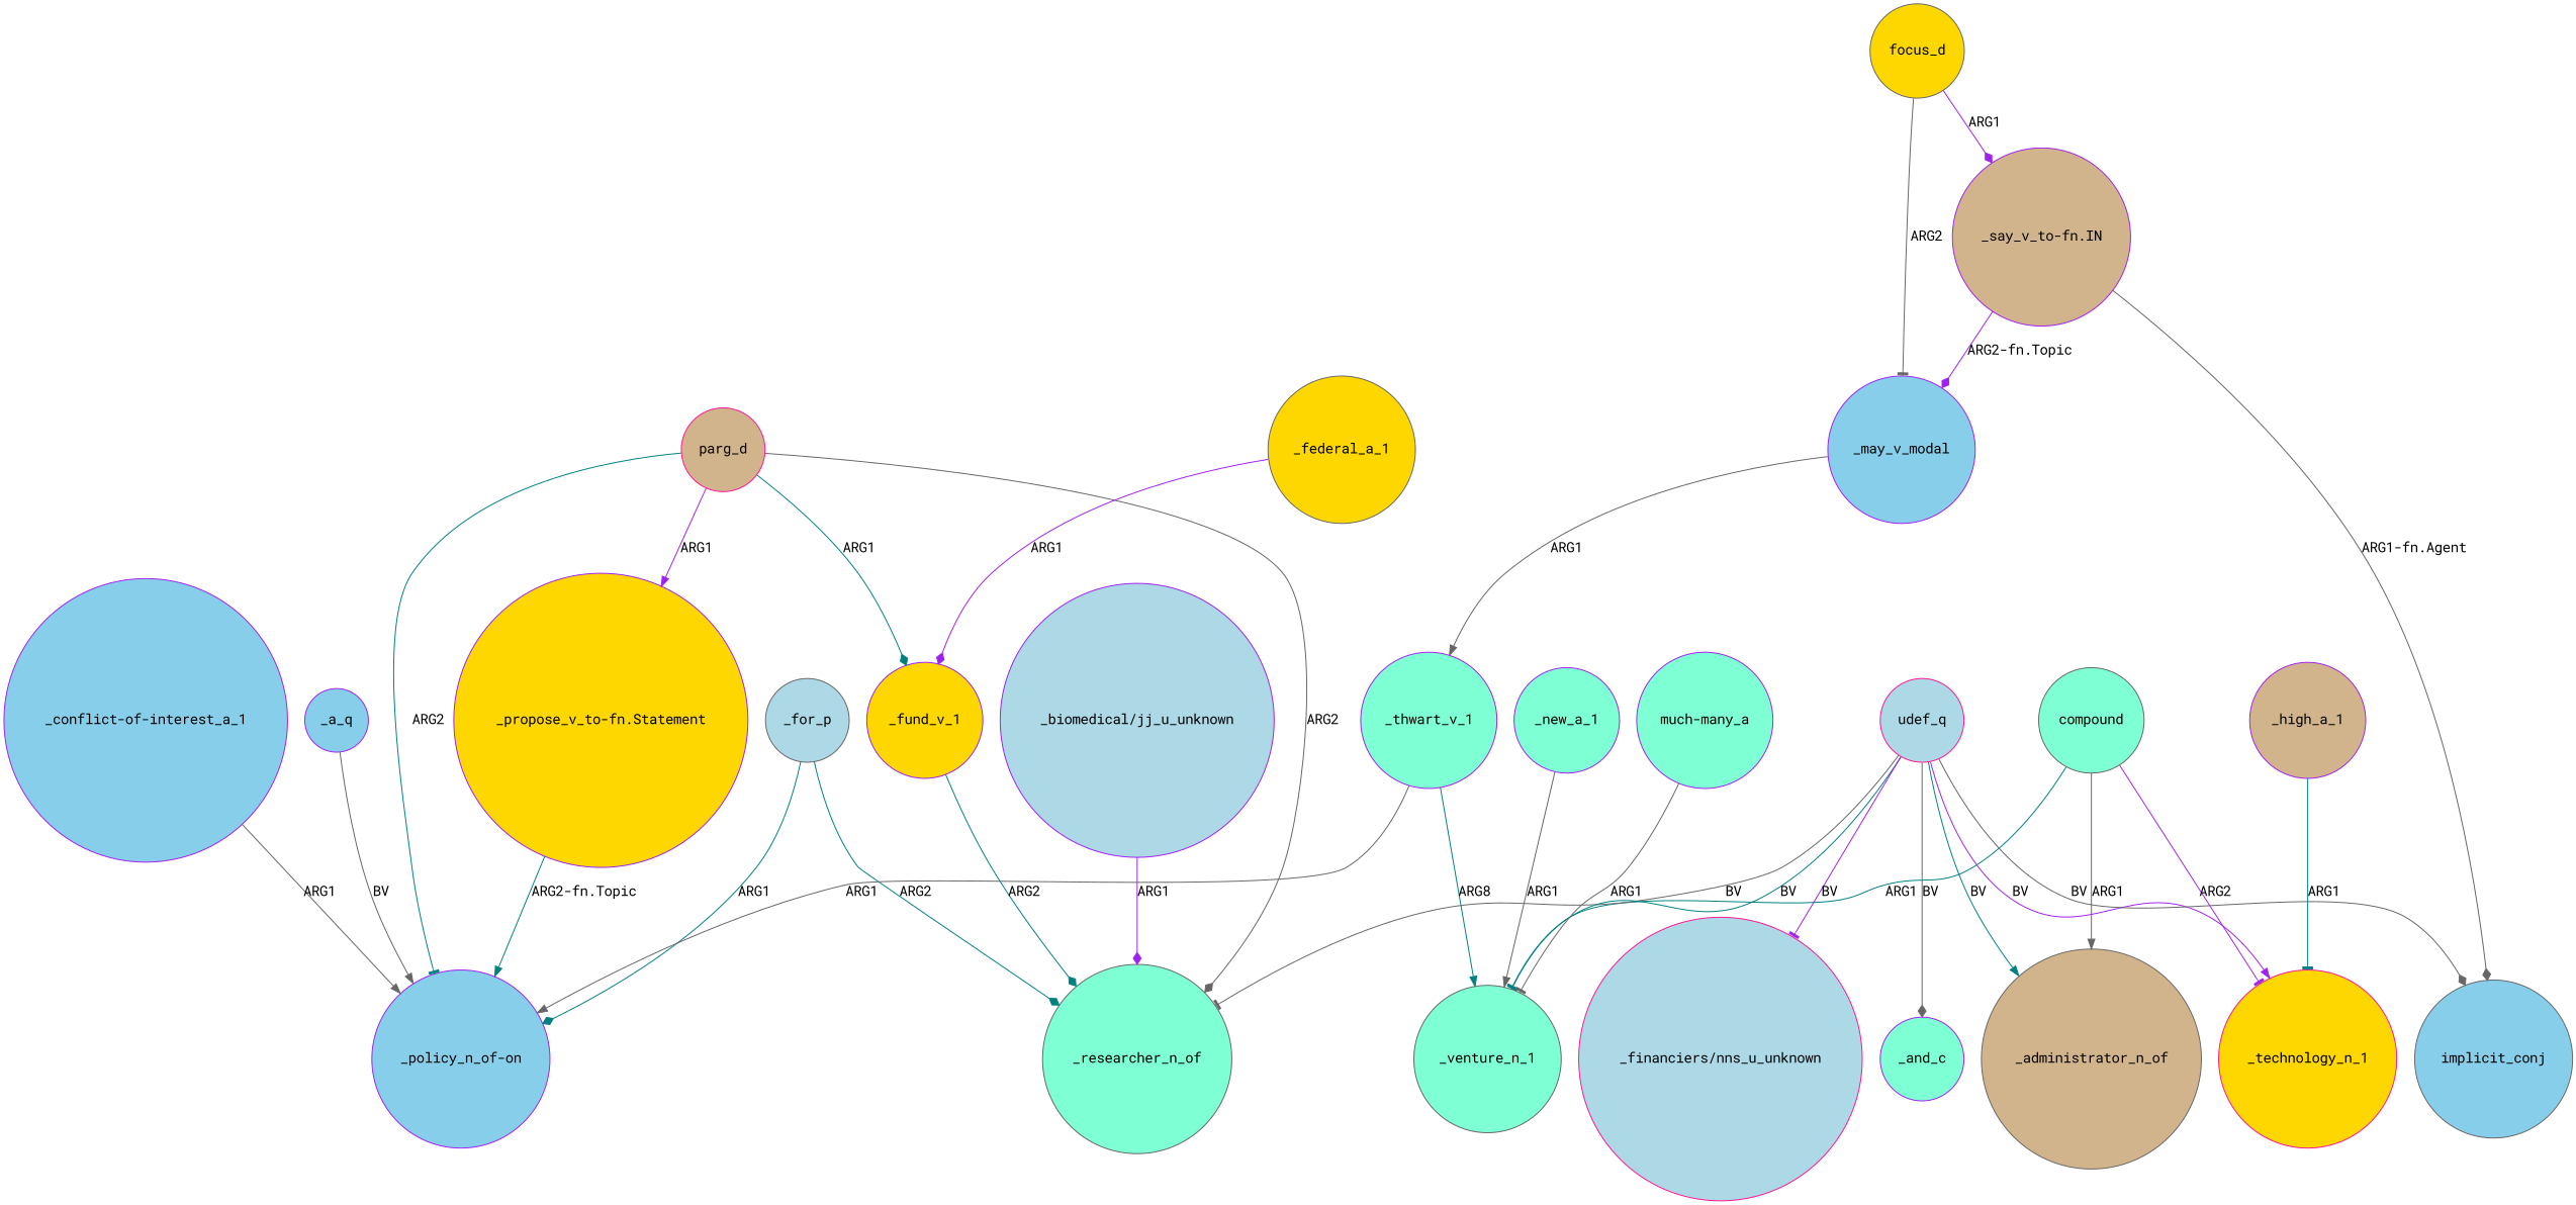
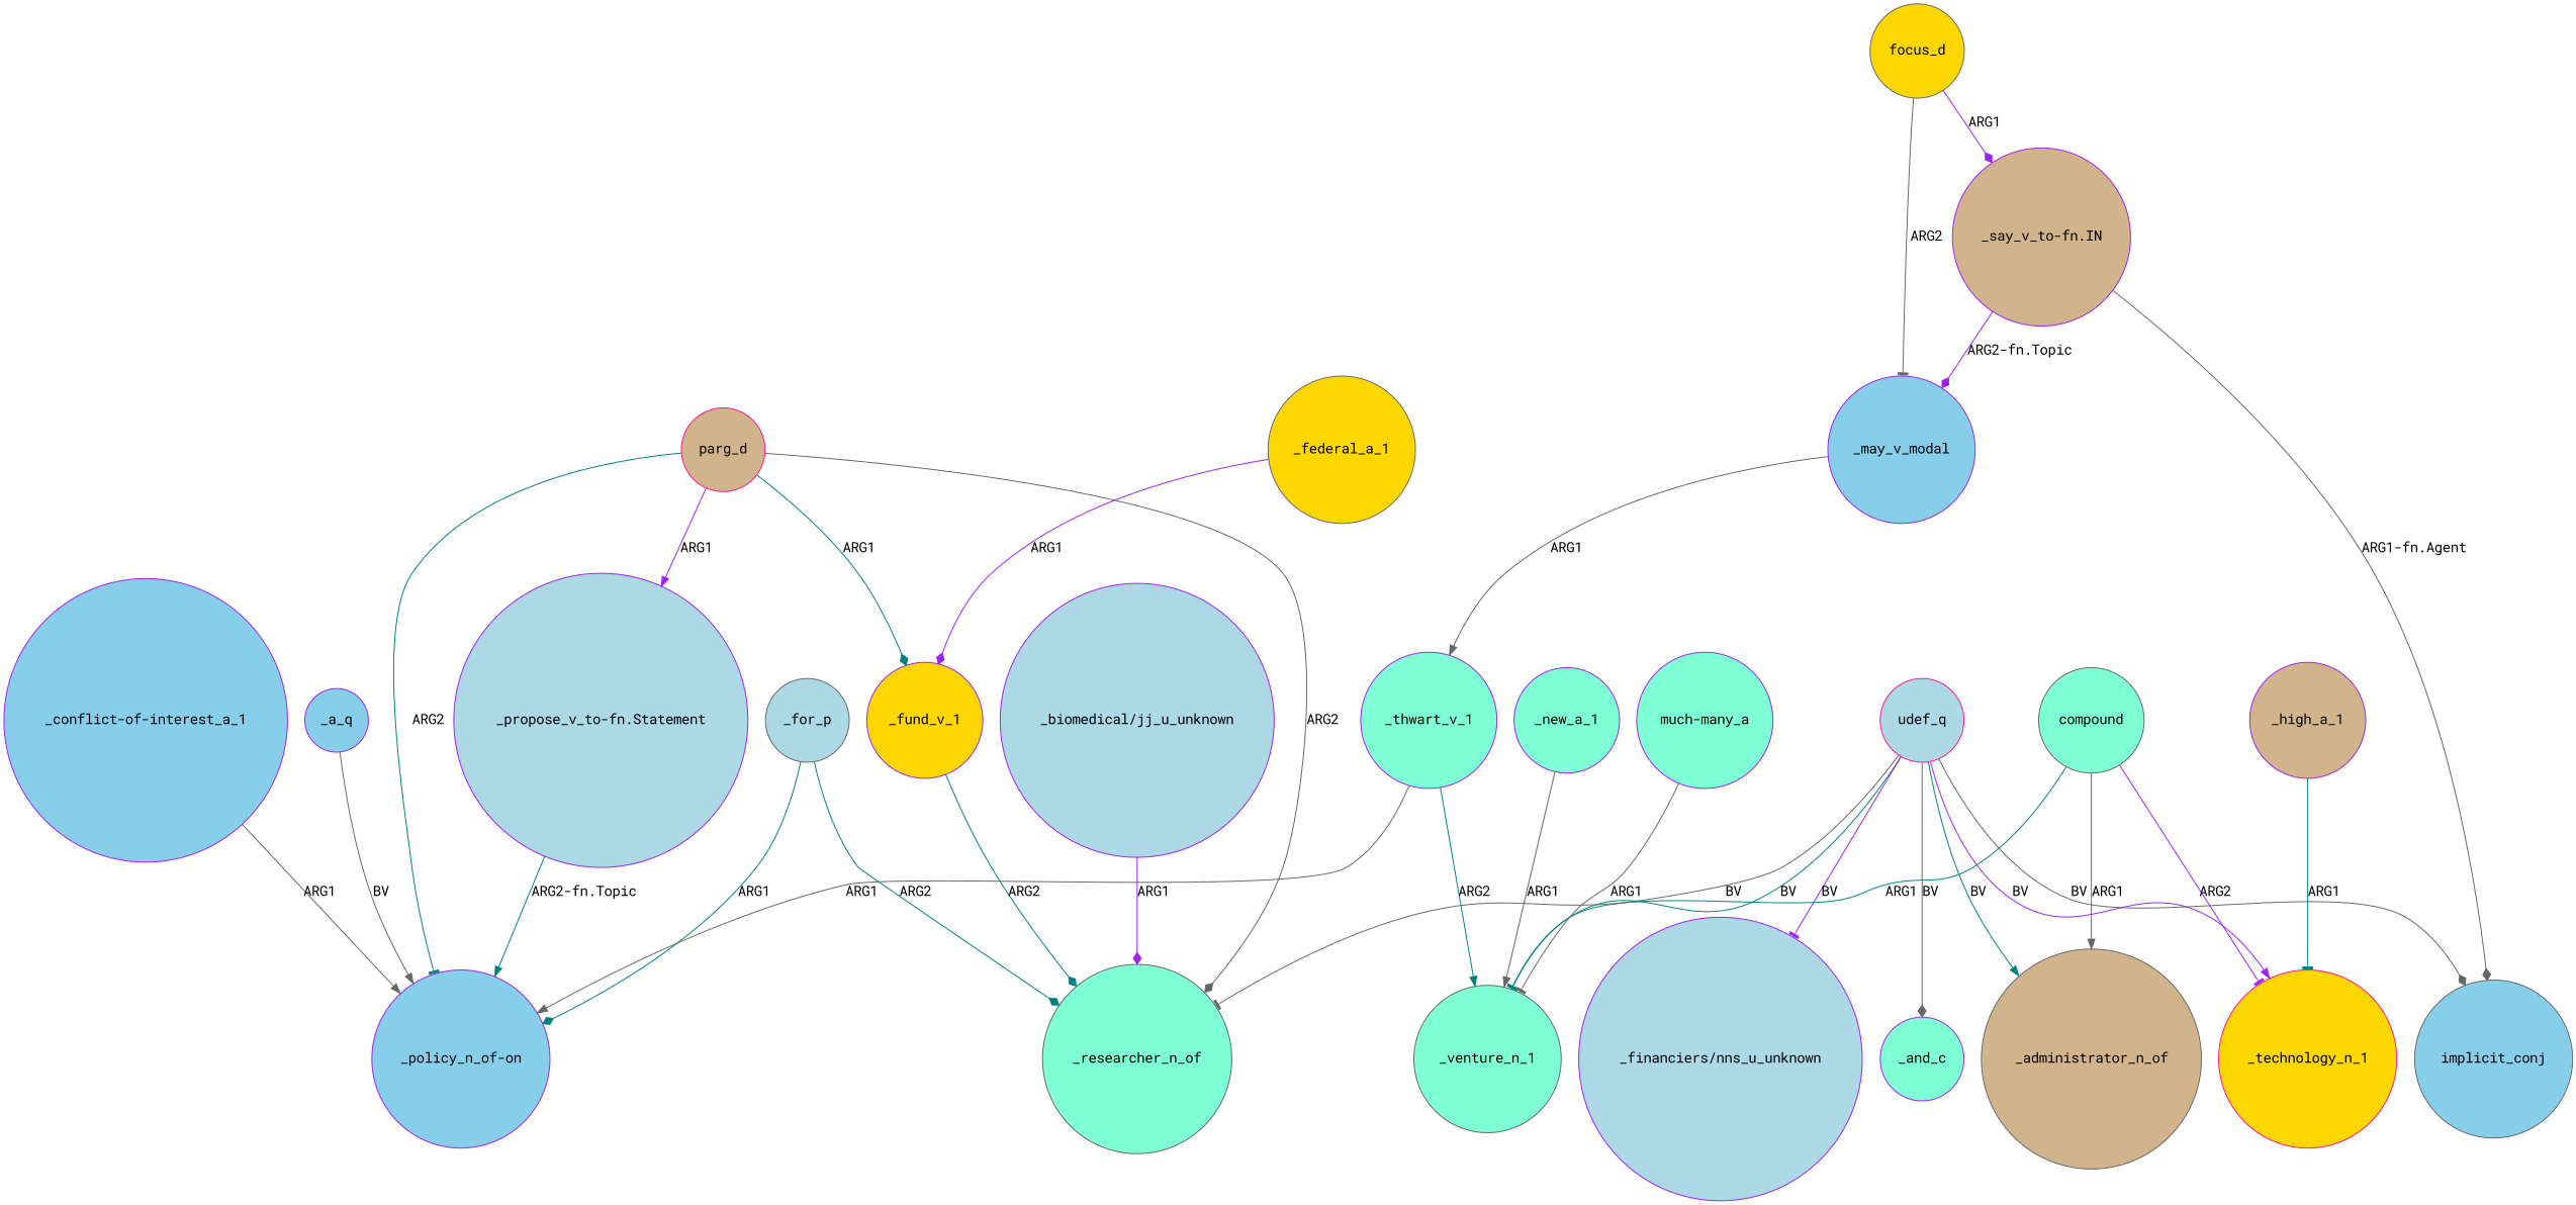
  digraph {
    fontname="Roboto Mono"
    node [color=purple fillcolor=aquamarine fontname="Roboto Mono" shape=circle style=filled]
    edge [arrowhead=diamond color=gray40 fontname="Roboto Mono"]
    "_biomedical/jj_u_unknown" [fillcolor=lightblue]
    _researcher_n_of [color=gray40]
    compound [color=gray40]
    _venture_n_1 [color=gray40]
    _administrator_n_of [color=gray40 fillcolor=tan]
    _technology_n_1 [color=deeppink fillcolor=gold]
    "_conflict-of-interest_a_1" [fillcolor=skyblue]
    "_policy_n_of-on" [fillcolor=skyblue]
    _for_p [color=gray40 fillcolor=lightblue]
    focus_d [color=gray40 fillcolor=gold]
    _may_v_modal [fillcolor=skyblue]
    "_say_v_to-fn.IN" [fillcolor=tan]
    _thwart_v_1
    implicit_conj [color=gray40 fillcolor=skyblue]
    udef_q [color=deeppink fillcolor=lightblue]
-   "_financiers/nns_u_unknown" [color=deeppink fillcolor=lightblue]
+   "_financiers/nns_u_unknown" [fillcolor=lightblue]
    _and_c
    _a_q [fillcolor=skyblue]
    _fund_v_1 [fillcolor=gold]
    _new_a_1
    parg_d [color=deeppink fillcolor=tan]
-   "_propose_v_to-fn.Statement" [fillcolor=gold]
+   "_propose_v_to-fn.Statement" [fillcolor=lightblue]
    _high_a_1 [fillcolor=tan]
    _federal_a_1 [color=gray40 fillcolor=gold]
    "much-many_a"
    "_biomedical/jj_u_unknown" -> _researcher_n_of [color=purple label=ARG1]
    compound -> _venture_n_1 [arrowhead=tee color=teal label=ARG1]
    compound -> _administrator_n_of [arrowhead=normal label=ARG1]
    compound -> _technology_n_1 [arrowhead=tee color=purple label=ARG2]
    "_conflict-of-interest_a_1" -> "_policy_n_of-on" [arrowhead=normal label=ARG1]
    _for_p -> _researcher_n_of [color=teal label=ARG2]
    _for_p -> "_policy_n_of-on" [color=teal label=ARG1]
    focus_d -> _may_v_modal [arrowhead=tee label=ARG2]
    focus_d -> "_say_v_to-fn.IN" [color=purple label=ARG1]
    _may_v_modal -> _thwart_v_1 [arrowhead=normal label=ARG1]
    "_say_v_to-fn.IN" -> _may_v_modal [color=purple label="ARG2-fn.Topic"]
    "_say_v_to-fn.IN" -> implicit_conj [label="ARG1-fn.Agent"]
-   _thwart_v_1 -> _venture_n_1 [arrowhead=normal color=teal label=ARG8]
+   _thwart_v_1 -> _venture_n_1 [arrowhead=normal color=teal label=ARG2]
    _thwart_v_1 -> "_policy_n_of-on" [arrowhead=normal label=ARG1]
    udef_q -> _researcher_n_of [arrowhead=tee label=BV]
    udef_q -> _venture_n_1 [arrowhead=tee color=teal label=BV]
    udef_q -> _administrator_n_of [arrowhead=normal color=teal label=BV]
    udef_q -> _technology_n_1 [arrowhead=normal color=purple label=BV]
    udef_q -> implicit_conj [label=BV]
    udef_q -> "_financiers/nns_u_unknown" [arrowhead=tee color=purple label=BV]
    udef_q -> _and_c [label=BV]
    _a_q -> "_policy_n_of-on" [arrowhead=normal label=BV]
    _fund_v_1 -> _researcher_n_of [color=teal label=ARG2]
    _new_a_1 -> _venture_n_1 [arrowhead=normal label=ARG1]
    parg_d -> _researcher_n_of [label=ARG2]
    parg_d -> "_policy_n_of-on" [arrowhead=tee color=teal label=ARG2]
    parg_d -> _fund_v_1 [color=teal label=ARG1]
    parg_d -> "_propose_v_to-fn.Statement" [arrowhead=normal color=purple label=ARG1]
    "_propose_v_to-fn.Statement" -> "_policy_n_of-on" [arrowhead=normal color=teal label="ARG2-fn.Topic"]
    _high_a_1 -> _technology_n_1 [arrowhead=tee color=teal label=ARG1]
    _federal_a_1 -> _fund_v_1 [color=purple label=ARG1]
    "much-many_a" -> _venture_n_1 [arrowhead=tee label=ARG1]
  }
